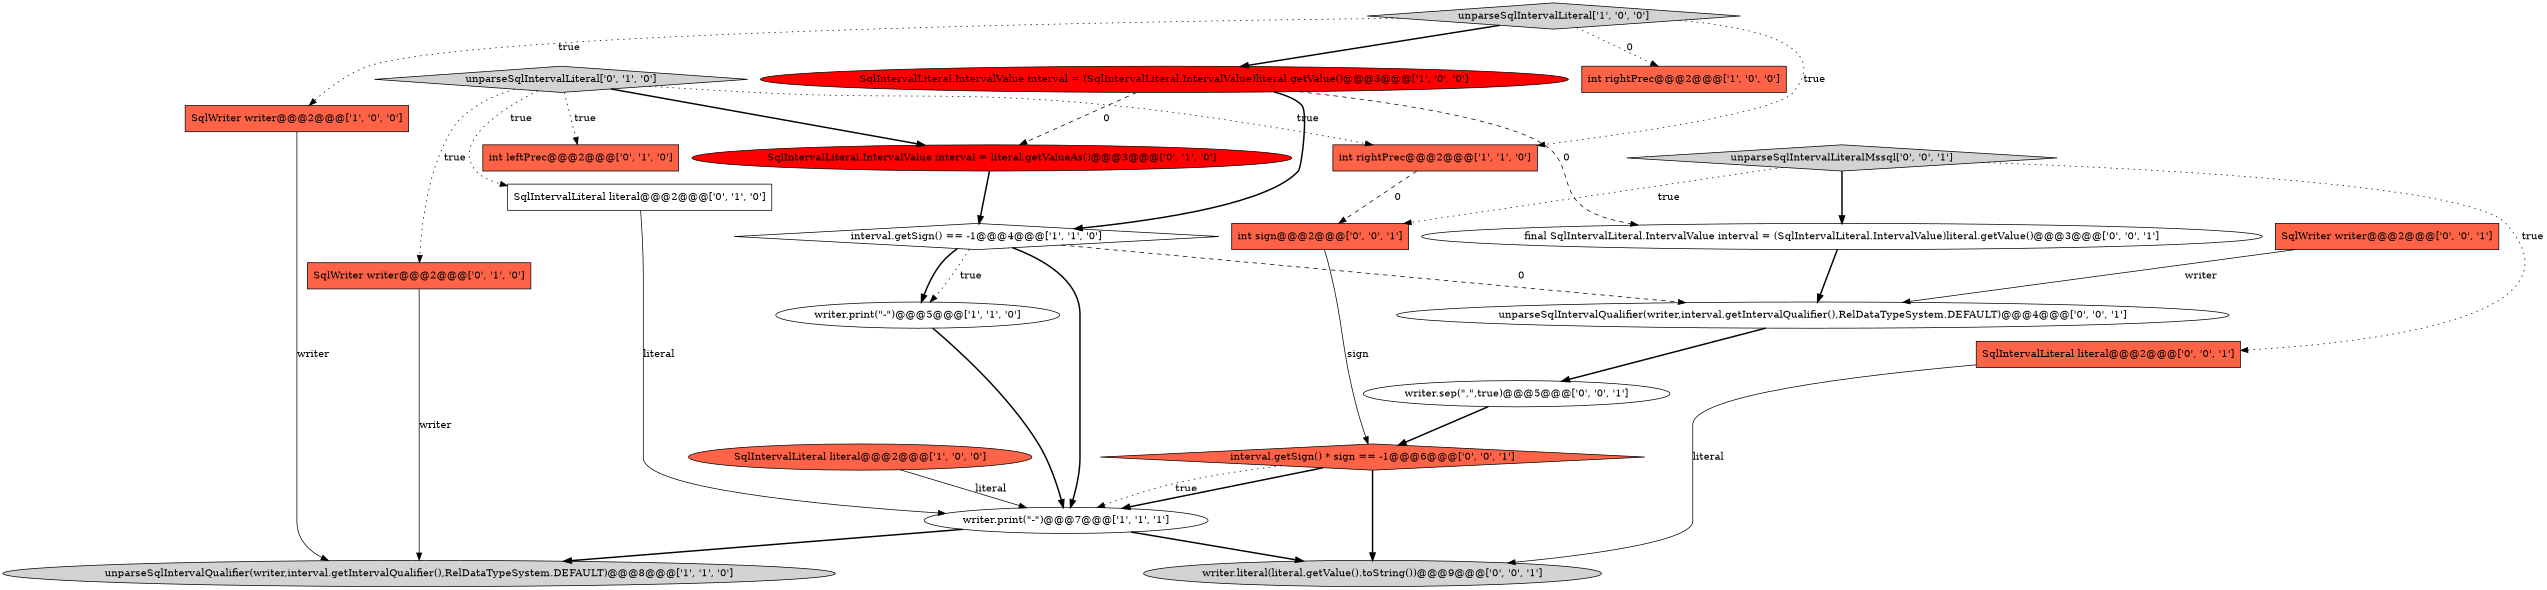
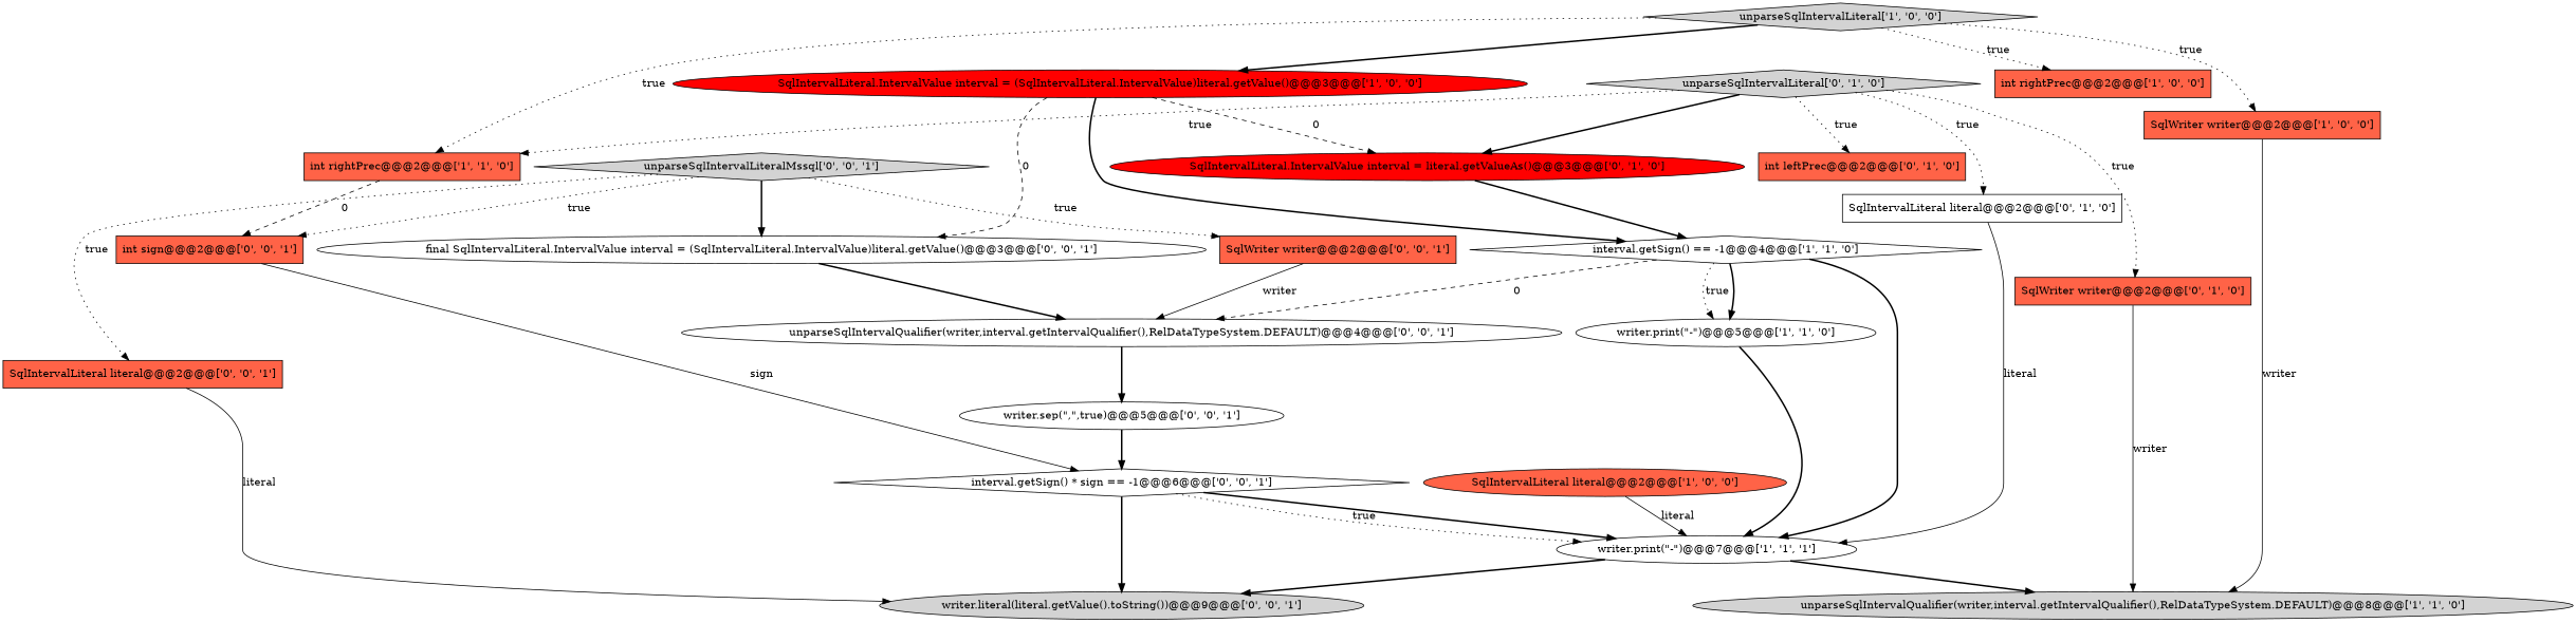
  digraph {
    fontname="DejaVu Serif"
    node [fillcolor=tomato fontname="DejaVu Serif" shape=ellipse style=filled]
    edge [fontname="DejaVu Serif" style=bold]
    n1 [label="int sign@@@2@@@['0', '0', '1']" shape=box]
-   n2 [label="interval.getSign() * sign == -1@@@6@@@['0', '0', '1']" shape=diamond]
+   n2 [fillcolor=white label="interval.getSign() * sign == -1@@@6@@@['0', '0', '1']" shape=diamond]
    n3 [fillcolor=lightgray label="writer.literal(literal.getValue().toString())@@@9@@@['0', '0', '1']"]
    n4 [fillcolor=white label="writer.print(\"-\")@@@7@@@['1', '1', '1']"]
    n5 [label="SqlWriter writer@@@2@@@['1', '0', '0']" shape=box]
    n6 [fillcolor=lightgray label="unparseSqlIntervalQualifier(writer,interval.getIntervalQualifier(),RelDataTypeSystem.DEFAULT)@@@8@@@['1', '1', '0']"]
    n7 [label="int rightPrec@@@2@@@['1', '1', '0']" shape=box]
    n8 [fillcolor=white label="interval.getSign() == -1@@@4@@@['1', '1', '0']" shape=diamond]
    n9 [fillcolor=white label="writer.print(\"-\")@@@5@@@['1', '1', '0']"]
    n10 [fillcolor=white label="unparseSqlIntervalQualifier(writer,interval.getIntervalQualifier(),RelDataTypeSystem.DEFAULT)@@@4@@@['0', '0', '1']"]
    n11 [fillcolor=white label="writer.sep(\",\",true)@@@5@@@['0', '0', '1']"]
    n12 [fillcolor=lightgray label="unparseSqlIntervalLiteral['1', '0', '0']" shape=diamond]
    n13 [fillcolor=red label="SqlIntervalLiteral.IntervalValue interval = (SqlIntervalLiteral.IntervalValue)literal.getValue()@@@3@@@['1', '0', '0']"]
    n14 [label="int rightPrec@@@2@@@['1', '0', '0']" shape=box]
    n15 [fillcolor=white label="final SqlIntervalLiteral.IntervalValue interval = (SqlIntervalLiteral.IntervalValue)literal.getValue()@@@3@@@['0', '0', '1']"]
    n16 [fillcolor=red label="SqlIntervalLiteral.IntervalValue interval = literal.getValueAs()@@@3@@@['0', '1', '0']"]
    n17 [label="SqlIntervalLiteral literal@@@2@@@['1', '0', '0']"]
    n18 [fillcolor=lightgray label="unparseSqlIntervalLiteralMssql['0', '0', '1']" shape=diamond]
    n19 [label="SqlIntervalLiteral literal@@@2@@@['0', '0', '1']" shape=box]
    n20 [label="SqlWriter writer@@@2@@@['0', '0', '1']" shape=box]
    n21 [fillcolor=white label="SqlIntervalLiteral literal@@@2@@@['0', '1', '0']" shape=box]
    n22 [label="SqlWriter writer@@@2@@@['0', '1', '0']" shape=box]
    n23 [label="int leftPrec@@@2@@@['0', '1', '0']" shape=box]
    n24 [fillcolor=lightgray label="unparseSqlIntervalLiteral['0', '1', '0']" shape=diamond]
    n1 -> n2 [label=sign style=solid]
    n2 -> n3
    n2 -> n4
    n2 -> n4 [label=true style=dotted]
    n4 -> n3
    n4 -> n6
    n5 -> n6 [label=writer style=solid]
    n7 -> n1 [label=0 style=dashed]
    n8 -> n4
    n8 -> n9
    n8 -> n9 [label=true style=dotted]
    n8 -> n10 [label=0 style=dashed]
    n9 -> n4
    n10 -> n11
    n11 -> n2
    n12 -> n5 [label=true style=dotted]
    n12 -> n7 [label=true style=dotted]
    n12 -> n13
-   n12 -> n14 [label=0 style=dotted]
+   n12 -> n14 [label=true style=dotted]
    n13 -> n8
    n13 -> n15 [label=0 style=dashed]
    n13 -> n16 [label=0 style=dashed]
    n15 -> n10
    n16 -> n8
    n17 -> n4 [label=literal style=solid]
    n18 -> n1 [label=true style=dotted]
    n18 -> n15
    n18 -> n19 [label=true style=dotted]
+   n18 -> n20 [label=true style=dotted]
    n19 -> n3 [label=literal style=solid]
    n20 -> n10 [label=writer style=solid]
    n21 -> n4 [label=literal style=solid]
    n22 -> n6 [label=writer style=solid]
    n24 -> n7 [label=true style=dotted]
    n24 -> n16
    n24 -> n21 [label=true style=dotted]
    n24 -> n22 [label=true style=dotted]
    n24 -> n23 [label=true style=dotted]
  }
